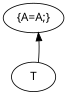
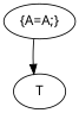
  digraph {
    fontname="Noto Sans"
    node [fontname="Noto Sans"]
    n1 [label="{A=A;}"]
    n2 [label=T]
-   n2 -> n1 [fontname="Noto Sans"]
+   n1 -> n2 [fontname="Noto Sans"]
  }
